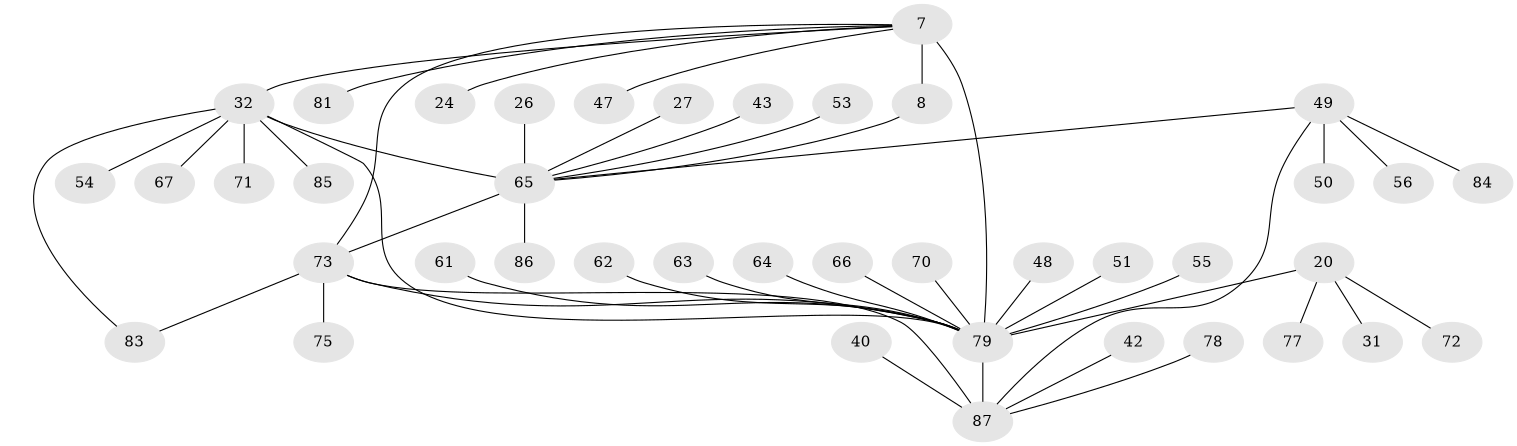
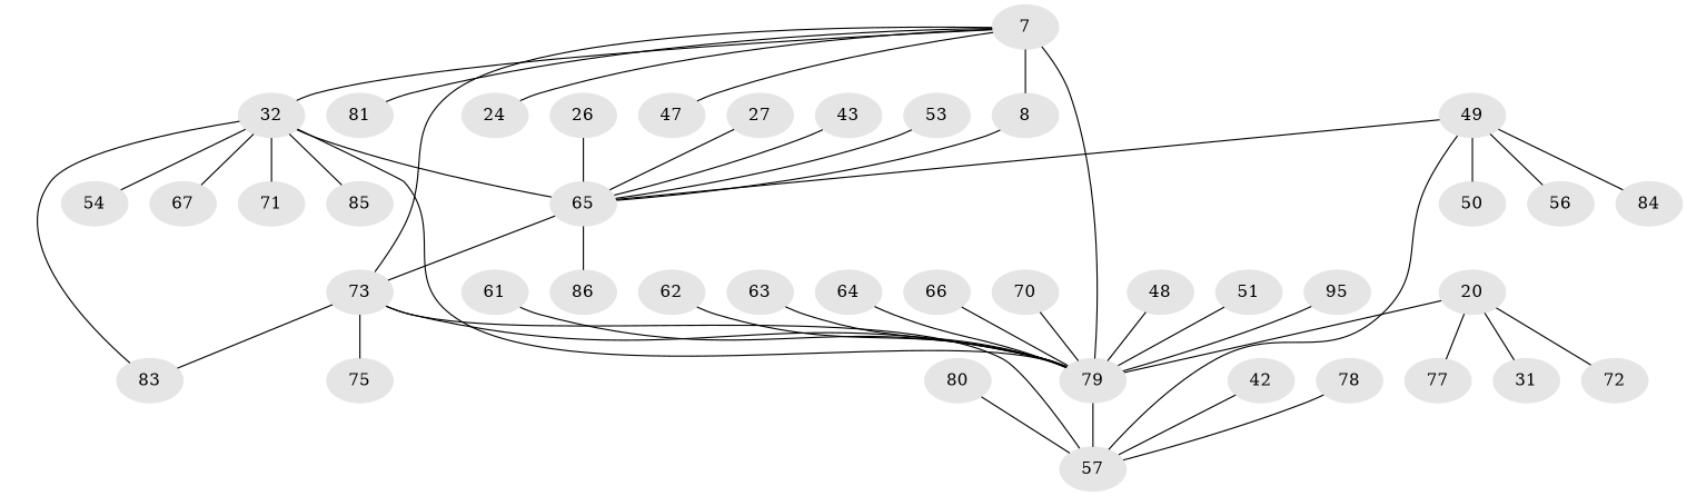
  graph {
    node [color=gray90 style=filled]
    7 [super="+5"]
    8 [super="+6"]
    24
    32 [super="+29"]
    47
    73 [super="+21+16+22+46"]
    79 [super="+60+19+25+33+37+45+41"]
    81 [super="+68+76"]
    65 [super="+35+14"]
    54
    67
    71
    83 [super="+58"]
    85 [super="+34"]
-   87 [super="+44+10"]
+   87 [super="+44+10" label=57]
    75
    86 [super="+59+74"]
    20 [super="+18"]
    31
    72
    77
    26
    27
    49 [super="+4+36"]
    50
    56
    84
    42
    43
    48
    51
    53
-   55
+   55 [label=95]
    61
    62
    63
    64 [super="+57"]
    66
    70
    78
-   80 [label=40]
+   80
    7 -- 8 [weight=4]
    7 -- 24
    7 -- 32
    7 -- 47
    7 -- 73
    7 -- 79 [weight=4]
    7 -- 81
    8 -- 65
    32 -- 79
    32 -- 65 [weight=2]
    32 -- 54
    32 -- 67
    32 -- 71
    32 -- 83
    32 -- 85
    73 -- 79
    73 -- 83
    73 -- 87
    73 -- 75
    79 -- 87 [weight=5]
    65 -- 73 [weight=4]
    65 -- 86
    20 -- 79 [weight=4]
    20 -- 31
    20 -- 72
    20 -- 77
    26 -- 65
    27 -- 65
    49 -- 65
    49 -- 87
    49 -- 50
    49 -- 56
    49 -- 84
    42 -- 87
    43 -- 65
    48 -- 79
    51 -- 79
    53 -- 65
    55 -- 79
    61 -- 79
    62 -- 79
    63 -- 79
    64 -- 79
    66 -- 79
    70 -- 79
    78 -- 87
    80 -- 87
  }
